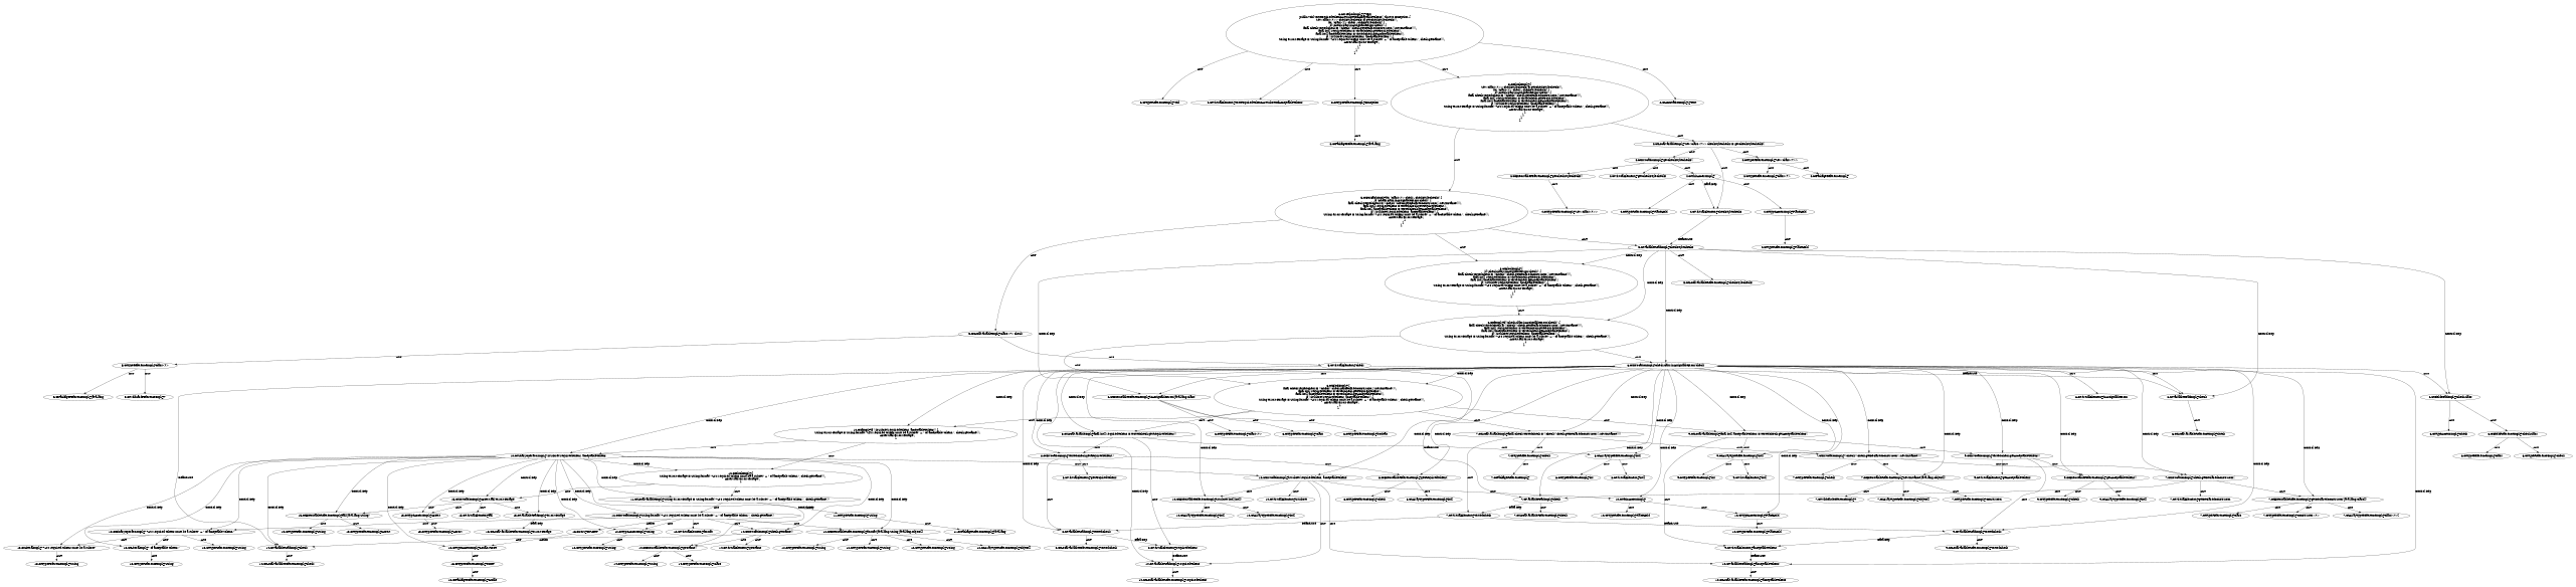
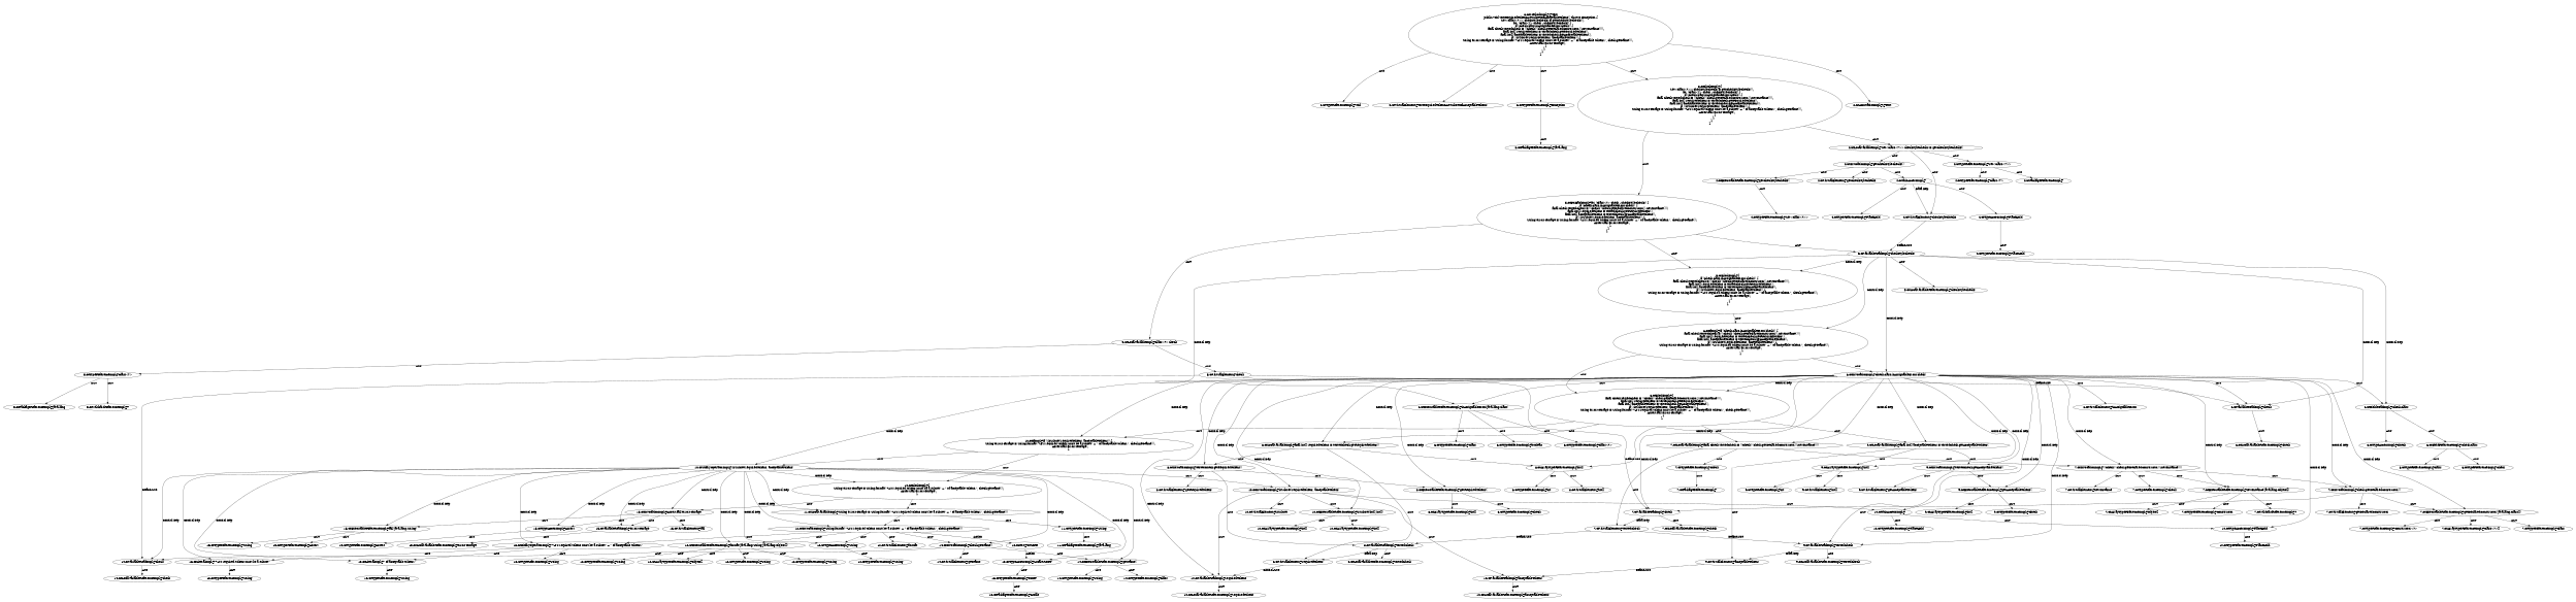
  digraph {
    node [shape=ellipse]
    n1 [label="3:CtTypeReferenceImpl@void"]
    n2 [label="3:CtVirtualElement@testRequiredTokensAreSubsetOfAcceptableTokens"]
    n3 [label="3:CtTypeReferenceImpl@Exception"]
    n4 [label="3:CtPackageReferenceImpl@java.lang"]
    n5 [label="4:CtTypeReferenceImpl@Set<Class<?>>"]
    n6 [label="4:CtPackageReferenceImpl@"]
    n7 [label="4:CtTypeReferenceImpl@Class<?>"]
    n8 [label="4:CtExecutableReferenceImpl@getCheckstyleChecks()"]
    n9 [label="4:CtTypeReferenceImpl@Set<Class<?>>"]
    n10 [label="4:CtVirtualElement@getCheckstyleChecks"]
    n11 [label="4:CtTypeAccessImpl@PlaceHold"]
    n12 [label="4:CtTypeReferenceImpl@PlaceHold"]
    n13 [label="4:CtThisAccessImpl@"]
    n14 [label="4:CtTypeReferenceImpl@PlaceHold"]
    n15 [label="4:CtVirtualElement@checkstyleChecks"]
    n16 [label="5:CtVariableReadImpl@checkstyleChecks"]
    n17 [label="4:CtInvocationImpl@getCheckstyleChecks()"]
    n18 [label="6:CtVariableReadImpl@check"]
    n19 [label="5:CtLocalVariableReferenceImpl@checkstyleChecks"]
    n20 [label="6:CtExecutableReferenceImpl@isAssignableFrom(java.lang.Class)"]
    n21 [label="6:CtFieldReadImpl@Check.class"]
    n22 [label="6:CtInvocationImpl@Check.class.isAssignableFrom(check)"]
    n23 [label="6:CtIfImpl@if (Check.class.isAssignableFrom(check)) \{\n    final Check testedCheck = ((Check) (check.getDeclaredConstructor().newInstance()));\n    final int[] requiredTokens = testedCheck.getRequiredTokens();\n    final int[] acceptableTokens = testedCheck.getAcceptableTokens();\n    if (!isSubset(requiredTokens, acceptableTokens)) \{\n        String errorMessage = String.format(\"%s's required tokens must be a subset\" + \" of acceptable tokens.\", check.getName());\n        Assert.fail(errorMessage);\n    \}\n\}"]
    n24 [label="5:CtBlockImpl@\{\n    if (Check.class.isAssignableFrom(check)) \{\n        final Check testedCheck = ((Check) (check.getDeclaredConstructor().newInstance()));\n        final int[] requiredTokens = testedCheck.getRequiredTokens();\n        final int[] acceptableTokens = testedCheck.getAcceptableTokens();\n        if (!isSubset(requiredTokens, acceptableTokens)) \{\n            String errorMessage = String.format(\"%s's required tokens must be a subset\" + \" of acceptable tokens.\", check.getName());\n            Assert.fail(errorMessage);\n        \}\n    \}\n\}"]
    n25 [label="4:CtLocalVariableImpl@Set<Class<?>> checkstyleChecks = getCheckstyleChecks()"]
    n26 [label="5:CtTypeReferenceImpl@Class<?>"]
    n27 [label="5:CtPackageReferenceImpl@java.lang"]
    n28 [label="5:CtWildcardReferenceImpl@?"]
    n29 [label="5:CtVirtualElement@check"]
    n30 [label="7:CtVariableReadImpl@check"]
    n31 [label="14:CtVariableReadImpl@check"]
    n32 [label="6:CtLocalVariableReferenceImpl@check"]
    n33 [label="7:CtLocalVariableReferenceImpl@check"]
    n34 [label="7:CtVirtualElement@testedCheck"]
    n35 [label="14:CtLocalVariableReferenceImpl@check"]
    n36 [label="5:CtLocalVariableImpl@Class<?> check"]
    n37 [label="6:CtTypeReferenceImpl@Class"]
    n38 [label="6:CtTypeReferenceImpl@boolean"]
    n39 [label="6:CtTypeReferenceImpl@Class<?>"]
    n40 [label="6:CtFieldReferenceImpl@Check.class"]
    n41 [label="6:CtTypeAccessImpl@Check"]
    n42 [label="6:CtVirtualElement@isAssignableFrom"]
    n43 [label="7:CtExecutableReferenceImpl@newInstance(java.lang.Object[])"]
    n44 [label="7:CtExecutableReferenceImpl@getDeclaredConstructor(java.lang.Class[])"]
    n45 [label="7:CtInvocationImpl@check.getDeclaredConstructor()"]
    n46 [label="7:CtInvocationImpl@((Check) (check.getDeclaredConstructor().newInstance()))"]
    n47 [label="7:CtLocalVariableImpl@final Check testedCheck = ((Check) (check.getDeclaredConstructor().newInstance()))"]
    n48 [label="8:CtArrayTypeReferenceImpl@int[]"]
    n49 [label="8:CtExecutableReferenceImpl@getRequiredTokens()"]
    n50 [label="8:CtVariableReadImpl@testedCheck"]
    n51 [label="8:CtInvocationImpl@testedCheck.getRequiredTokens()"]
    n52 [label="8:CtLocalVariableImpl@final int[] requiredTokens = testedCheck.getRequiredTokens()"]
    n53 [label="9:CtArrayTypeReferenceImpl@int[]"]
    n54 [label="9:CtExecutableReferenceImpl@getAcceptableTokens()"]
    n55 [label="9:CtVariableReadImpl@testedCheck"]
    n56 [label="9:CtInvocationImpl@testedCheck.getAcceptableTokens()"]
    n57 [label="9:CtLocalVariableImpl@final int[] acceptableTokens = testedCheck.getAcceptableTokens()"]
    n58 [label="10:CtExecutableReferenceImpl@isSubset(int[],int[])"]
    n59 [label="10:CtTypeAccessImpl@PlaceHold"]
    n60 [label="10:CtThisAccessImpl@"]
    n61 [label="10:CtVariableReadImpl@requiredTokens"]
    n62 [label="10:CtVariableReadImpl@acceptableTokens"]
    n63 [label="10:CtInvocationImpl@isSubset(requiredTokens, acceptableTokens)"]
    n64 [label="10:CtUnaryOperatorImpl@!isSubset(requiredTokens, acceptableTokens)"]
    n65 [label="10:CtIfImpl@if (!isSubset(requiredTokens, acceptableTokens)) \{\n    String errorMessage = String.format(\"%s's required tokens must be a subset\" + \" of acceptable tokens.\", check.getName());\n    Assert.fail(errorMessage);\n\}"]
    n66 [label="6:CtBlockImpl@\{\n    final Check testedCheck = ((Check) (check.getDeclaredConstructor().newInstance()));\n    final int[] requiredTokens = testedCheck.getRequiredTokens();\n    final int[] acceptableTokens = testedCheck.getAcceptableTokens();\n    if (!isSubset(requiredTokens, acceptableTokens)) \{\n        String errorMessage = String.format(\"%s's required tokens must be a subset\" + \" of acceptable tokens.\", check.getName());\n        Assert.fail(errorMessage);\n    \}\n\}"]
    n67 [label="6:CtTypeReferenceImpl@Check"]
    n68 [label="6:CtTypeReferenceImpl@Class"]
    n69 [label="7:CtTypeReferenceImpl@Constructor"]
    n70 [label="7:CtWildcardReferenceImpl@?"]
    n71 [label="7:CtArrayTypeReferenceImpl@Object[]"]
    n72 [label="7:CtTypeReferenceImpl@Class"]
    n73 [label="7:CtTypeReferenceImpl@Constructor<?>"]
    n74 [label="7:CtArrayTypeReferenceImpl@Class<?>[]"]
    n75 [label="7:CtVirtualElement@getDeclaredConstructor"]
+   n76 [label="7:CtVirtualElement@newInstance"]
    n77 [label="7:CtTypeReferenceImpl@Check"]
    n78 [label="7:CtTypeReferenceImpl@Check"]
    n79 [label="8:CtVirtualElement@int[]"]
    n80 [label="8:CtTypeReferenceImpl@int"]
    n81 [label="8:CtTypeReferenceImpl@Check"]
    n82 [label="8:CtArrayTypeReferenceImpl@int[]"]
    n83 [label="8:CtLocalVariableReferenceImpl@testedCheck"]
    n84 [label="8:CtVirtualElement@requiredTokens"]
    n85 [label="8:CtVirtualElement@getRequiredTokens"]
    n86 [label="9:CtVirtualElement@int[]"]
    n87 [label="9:CtTypeReferenceImpl@int"]
    n88 [label="9:CtTypeReferenceImpl@Check"]
    n89 [label="9:CtArrayTypeReferenceImpl@int[]"]
    n90 [label="9:CtLocalVariableReferenceImpl@testedCheck"]
    n91 [label="9:CtVirtualElement@acceptableTokens"]
    n92 [label="9:CtVirtualElement@getAcceptableTokens"]
    n93 [label="10:CtArrayTypeReferenceImpl@int[]"]
    n94 [label="10:CtArrayTypeReferenceImpl@int[]"]
    n95 [label="10:CtTypeReferenceImpl@PlaceHold"]
    n96 [label="10:CtTypeReferenceImpl@PlaceHold"]
    n97 [label="10:CtLocalVariableReferenceImpl@requiredTokens"]
    n98 [label="10:CtLocalVariableReferenceImpl@acceptableTokens"]
    n99 [label="10:CtVirtualElement@isSubset"]
    n100 [label="12:CtExecutableReferenceImpl@format(java.lang.String,java.lang.Object[])"]
    n101 [label="12:CtTypeAccessImpl@String"]
    n102 [label="13:CtLiteralImpl@\"%s's required tokens must be a subset\""]
    n103 [label="13:CtLiteralImpl@\" of acceptable tokens.\""]
    n104 [label="13:CtBinaryOperatorImpl@\"%s's required tokens must be a subset\" + \" of acceptable tokens.\""]
    n105 [label="14:CtExecutableReferenceImpl@getName()"]
    n106 [label="14:CtInvocationImpl@check.getName()"]
    n107 [label="12:CtInvocationImpl@String.format(\"%s's required tokens must be a subset\" + \" of acceptable tokens.\", check.getName())"]
    n108 [label="11:CtLocalVariableImpl@String errorMessage = String.format(\"%s's required tokens must be a subset\" + \" of acceptable tokens.\", check.getName())"]
    n109 [label="15:CtExecutableReferenceImpl@fail(java.lang.String)"]
    n110 [label="15:CtTypeAccessImpl@Assert"]
    n111 [label="15:CtVariableReadImpl@errorMessage"]
    n112 [label="15:CtInvocationImpl@Assert.fail(errorMessage)"]
    n113 [label="10:CtBlockImpl@\{\n    String errorMessage = String.format(\"%s's required tokens must be a subset\" + \" of acceptable tokens.\", check.getName());\n    Assert.fail(errorMessage);\n\}"]
    n114 [label="13:CtTypeAccessImpl@Locale.ROOT"]
    n115 [label="7:CtPackageReferenceImpl@"]
    n116 [label="12:CtTypeReferenceImpl@String"]
    n117 [label="12:CtTypeReferenceImpl@String"]
    n118 [label="12:CtTypeReferenceImpl@String"]
    n119 [label="12:CtArrayTypeReferenceImpl@Object[]"]
    n120 [label="12:CtTypeReferenceImpl@String"]
    n121 [label="13:CtTypeReferenceImpl@String"]
    n122 [label="13:CtTypeReferenceImpl@String"]
    n123 [label="13:CtTypeReferenceImpl@String"]
    n124 [label="14:CtTypeReferenceImpl@Class"]
    n125 [label="14:CtTypeReferenceImpl@String"]
    n126 [label="14:CtVirtualElement@getName"]
    n127 [label="12:CtVirtualElement@format"]
    n128 [label="13:Insert@INSERT"]
    n129 [label="11:CtTypeReferenceImpl@String"]
    n130 [label="15:CtTypeReferenceImpl@Assert"]
    n131 [label="15:CtTypeReferenceImpl@String"]
    n132 [label="15:CtTypeReferenceImpl@Assert"]
    n133 [label="15:CtLocalVariableReferenceImpl@errorMessage"]
    n134 [label="15:CtVirtualElement@fail"]
    n135 [label="13:CtTypeReferenceImpl@ROOT"]
    n136 [label="11:CtPackageReferenceImpl@java.lang"]
    n137 [label="5:CtForEachImpl@for (Class<?> check : checkstyleChecks) \{\n    if (Check.class.isAssignableFrom(check)) \{\n        final Check testedCheck = ((Check) (check.getDeclaredConstructor().newInstance()));\n        final int[] requiredTokens = testedCheck.getRequiredTokens();\n        final int[] acceptableTokens = testedCheck.getAcceptableTokens();\n        if (!isSubset(requiredTokens, acceptableTokens)) \{\n            String errorMessage = String.format(\"%s's required tokens must be a subset\" + \" of acceptable tokens.\", check.getName());\n            Assert.fail(errorMessage);\n        \}\n    \}\n\}"]
    n138 [label="3:CtBlockImpl@\{\n    Set<Class<?>> checkstyleChecks = getCheckstyleChecks();\n    for (Class<?> check : checkstyleChecks) \{\n        if (Check.class.isAssignableFrom(check)) \{\n            final Check testedCheck = ((Check) (check.getDeclaredConstructor().newInstance()));\n            final int[] requiredTokens = testedCheck.getRequiredTokens();\n            final int[] acceptableTokens = testedCheck.getAcceptableTokens();\n            if (!isSubset(requiredTokens, acceptableTokens)) \{\n                String errorMessage = String.format(\"%s's required tokens must be a subset\" + \" of acceptable tokens.\", check.getName());\n                Assert.fail(errorMessage);\n            \}\n        \}\n    \}\n\}"]
    n139 [label="3:CtMethodImpl@@Test\npublic void testRequiredTokensAreSubsetOfAcceptableTokens() throws Exception \{\n    Set<Class<?>> checkstyleChecks = getCheckstyleChecks();\n    for (Class<?> check : checkstyleChecks) \{\n        if (Check.class.isAssignableFrom(check)) \{\n            final Check testedCheck = ((Check) (check.getDeclaredConstructor().newInstance()));\n            final int[] requiredTokens = testedCheck.getRequiredTokens();\n            final int[] acceptableTokens = testedCheck.getAcceptableTokens();\n            if (!isSubset(requiredTokens, acceptableTokens)) \{\n                String errorMessage = String.format(\"%s's required tokens must be a subset\" + \" of acceptable tokens.\", check.getName());\n                Assert.fail(errorMessage);\n            \}\n        \}\n    \}\n\}"]
    n140 [label="2:CtAnnotationImpl@@Test"]
    n141 [label="13:CtPackageReferenceImpl@Locale"]
    n3 -> n4 [label=AST]
    n5 -> n6 [label=AST]
    n5 -> n7 [label=AST]
    n8 -> n9 [label=AST]
    n11 -> n12 [label=AST]
    n13 -> n11 [label=AST]
    n13 -> n14 [label=AST]
    n13 -> n15 [label="Data Dep"]
    n15 -> n16 [label="Define-Use"]
    n16 -> n18 [label="Control Dep"]
    n16 -> n19 [label=AST]
    n16 -> n20 [label="Control Dep"]
    n16 -> n21 [label="Control Dep"]
    n16 -> n22 [label="Control Dep"]
    n16 -> n23 [label="Control Dep"]
    n16 -> n24 [label="Control Dep"]
    n17 -> n8 [label=AST]
    n17 -> n10 [label=AST]
    n17 -> n13 [label=AST]
    n18 -> n32 [label=AST]
    n20 -> n37 [label=AST]
    n20 -> n38 [label=AST]
    n20 -> n39 [label=AST]
    n21 -> n40 [label=AST]
    n21 -> n41 [label=AST]
    n22 -> n18 [label=AST]
    n22 -> n20 [label=AST]
    n22 -> n21 [label=AST]
    n22 -> n30 [label="Control Dep"]
    n22 -> n42 [label=AST]
    n22 -> n43 [label="Control Dep"]
    n22 -> n44 [label="Control Dep"]
    n22 -> n45 [label="Control Dep"]
    n22 -> n46 [label="Control Dep"]
    n22 -> n47 [label="Control Dep"]
    n22 -> n48 [label="Control Dep"]
    n22 -> n49 [label="Control Dep"]
-   n22 -> n50 [label="Control Dep"]
    n22 -> n51 [label="Control Dep"]
    n22 -> n52 [label="Control Dep"]
    n22 -> n53 [label="Control Dep"]
    n22 -> n54 [label="Control Dep"]
    n22 -> n55 [label="Control Dep"]
    n22 -> n56 [label="Control Dep"]
    n22 -> n57 [label="Control Dep"]
    n22 -> n58 [label="Control Dep"]
    n22 -> n59 [label="Control Dep"]
    n22 -> n60 [label="Control Dep"]
    n22 -> n61 [label="Control Dep"]
-   n22 -> n62 [label="Control Dep"]
    n22 -> n63 [label="Control Dep"]
    n22 -> n64 [label="Control Dep"]
    n22 -> n65 [label="Control Dep"]
    n22 -> n66 [label="Control Dep"]
    n23 -> n22 [label=AST]
    n23 -> n66 [label=AST]
    n24 -> n23 [label=AST]
    n25 -> n5 [label=AST]
    n25 -> n15 [label=AST]
    n25 -> n17 [label=AST]
    n26 -> n27 [label=AST]
    n26 -> n28 [label=AST]
    n29 -> n18 [label="Define-Use"]
    n29 -> n30 [label="Define-Use"]
    n29 -> n31 [label="Define-Use"]
    n30 -> n33 [label=AST]
    n30 -> n34 [label="Data Dep"]
    n31 -> n35 [label=AST]
    n34 -> n50 [label="Define-Use"]
    n34 -> n55 [label="Define-Use"]
    n36 -> n26 [label=AST]
    n36 -> n29 [label=AST]
    n40 -> n67 [label=AST]
    n40 -> n68 [label=AST]
    n43 -> n69 [label=AST]
    n43 -> n70 [label=AST]
    n43 -> n71 [label=AST]
    n44 -> n72 [label=AST]
    n44 -> n73 [label=AST]
    n44 -> n74 [label=AST]
    n45 -> n30 [label=AST]
    n45 -> n44 [label=AST]
    n45 -> n75 [label=AST]
    n46 -> n43 [label=AST]
    n46 -> n45 [label=AST]
+   n46 -> n76 [label=AST]
    n46 -> n77 [label=AST]
    n47 -> n34 [label=AST]
    n47 -> n46 [label=AST]
    n47 -> n78 [label=AST]
    n48 -> n79 [label=AST]
    n48 -> n80 [label=AST]
    n49 -> n81 [label=AST]
    n49 -> n82 [label=AST]
    n50 -> n83 [label=AST]
    n50 -> n84 [label="Data Dep"]
    n51 -> n49 [label=AST]
    n51 -> n50 [label=AST]
    n51 -> n85 [label=AST]
    n52 -> n48 [label=AST]
    n52 -> n51 [label=AST]
    n52 -> n84 [label=AST]
    n53 -> n86 [label=AST]
    n53 -> n87 [label=AST]
    n54 -> n88 [label=AST]
    n54 -> n89 [label=AST]
    n55 -> n90 [label=AST]
    n55 -> n91 [label="Data Dep"]
    n56 -> n54 [label=AST]
    n56 -> n55 [label=AST]
    n56 -> n92 [label=AST]
    n57 -> n53 [label=AST]
    n57 -> n56 [label=AST]
    n57 -> n91 [label=AST]
    n58 -> n93 [label=AST]
    n58 -> n94 [label=AST]
    n59 -> n95 [label=AST]
    n60 -> n59 [label=AST]
    n60 -> n96 [label=AST]
    n61 -> n97 [label=AST]
    n62 -> n98 [label=AST]
    n63 -> n58 [label=AST]
    n63 -> n60 [label=AST]
    n63 -> n61 [label=AST]
    n63 -> n62 [label=AST]
    n63 -> n99 [label=AST]
    n64 -> n31 [label="Control Dep"]
    n64 -> n63 [label=AST]
    n64 -> n100 [label="Control Dep"]
    n64 -> n101 [label="Control Dep"]
    n64 -> n102 [label="Control Dep"]
    n64 -> n103 [label="Control Dep"]
    n64 -> n104 [label="Control Dep"]
    n64 -> n105 [label="Control Dep"]
    n64 -> n106 [label="Control Dep"]
    n64 -> n107 [label="Control Dep"]
    n64 -> n108 [label="Control Dep"]
    n64 -> n109 [label="Control Dep"]
    n64 -> n110 [label="Control Dep"]
    n64 -> n111 [label="Control Dep"]
    n64 -> n112 [label="Control Dep"]
    n64 -> n113 [label="Control Dep"]
    n64 -> n114 [label="Control Dep"]
    n65 -> n64 [label=AST]
    n65 -> n113 [label=AST]
    n66 -> n47 [label=AST]
    n66 -> n52 [label=AST]
    n66 -> n57 [label=AST]
    n66 -> n65 [label=AST]
    n78 -> n115 [label=AST]
-   n84 -> n61 [label="Define-Use"]
+   n84 -> n61 [label="Control-Use"]
    n91 -> n62 [label="Define-Use"]
    n100 -> n116 [label=AST]
    n100 -> n117 [label=AST]
    n100 -> n118 [label=AST]
    n100 -> n119 [label=AST]
    n101 -> n120 [label=AST]
    n102 -> n121 [label=AST]
    n103 -> n122 [label=AST]
    n104 -> n102 [label=AST]
    n104 -> n103 [label=AST]
    n104 -> n123 [label=AST]
    n105 -> n124 [label=AST]
    n105 -> n125 [label=AST]
    n106 -> n31 [label=AST]
    n106 -> n105 [label=AST]
    n106 -> n126 [label=AST]
    n107 -> n100 [label=AST]
    n107 -> n101 [label=AST]
    n107 -> n104 [label=AST]
    n107 -> n106 [label=AST]
    n107 -> n127 [label=AST]
    n107 -> n128 [label=Action]
    n108 -> n107 [label=AST]
    n108 -> n129 [label=AST]
    n109 -> n130 [label=AST]
    n109 -> n131 [label=AST]
    n110 -> n132 [label=AST]
-   n111 -> n133 [label="Data Dep"]
+   n111 -> n133 [label=AST]
    n112 -> n109 [label=AST]
    n112 -> n110 [label=AST]
    n112 -> n111 [label=AST]
    n112 -> n134 [label=AST]
    n113 -> n108 [label=AST]
    n113 -> n112 [label=AST]
    n114 -> n135 [label=AST]
    n128 -> n114 [label=Action]
    n129 -> n136 [label=AST]
    n135 -> n141 [label=AST]
    n137 -> n16 [label=AST]
    n137 -> n24 [label=AST]
    n137 -> n36 [label=AST]
    n138 -> n25 [label=AST]
    n138 -> n137 [label=AST]
    n139 -> n1 [label=AST]
    n139 -> n2 [label=AST]
    n139 -> n3 [label=AST]
    n139 -> n138 [label=AST]
    n139 -> n140 [label=AST]
  }
